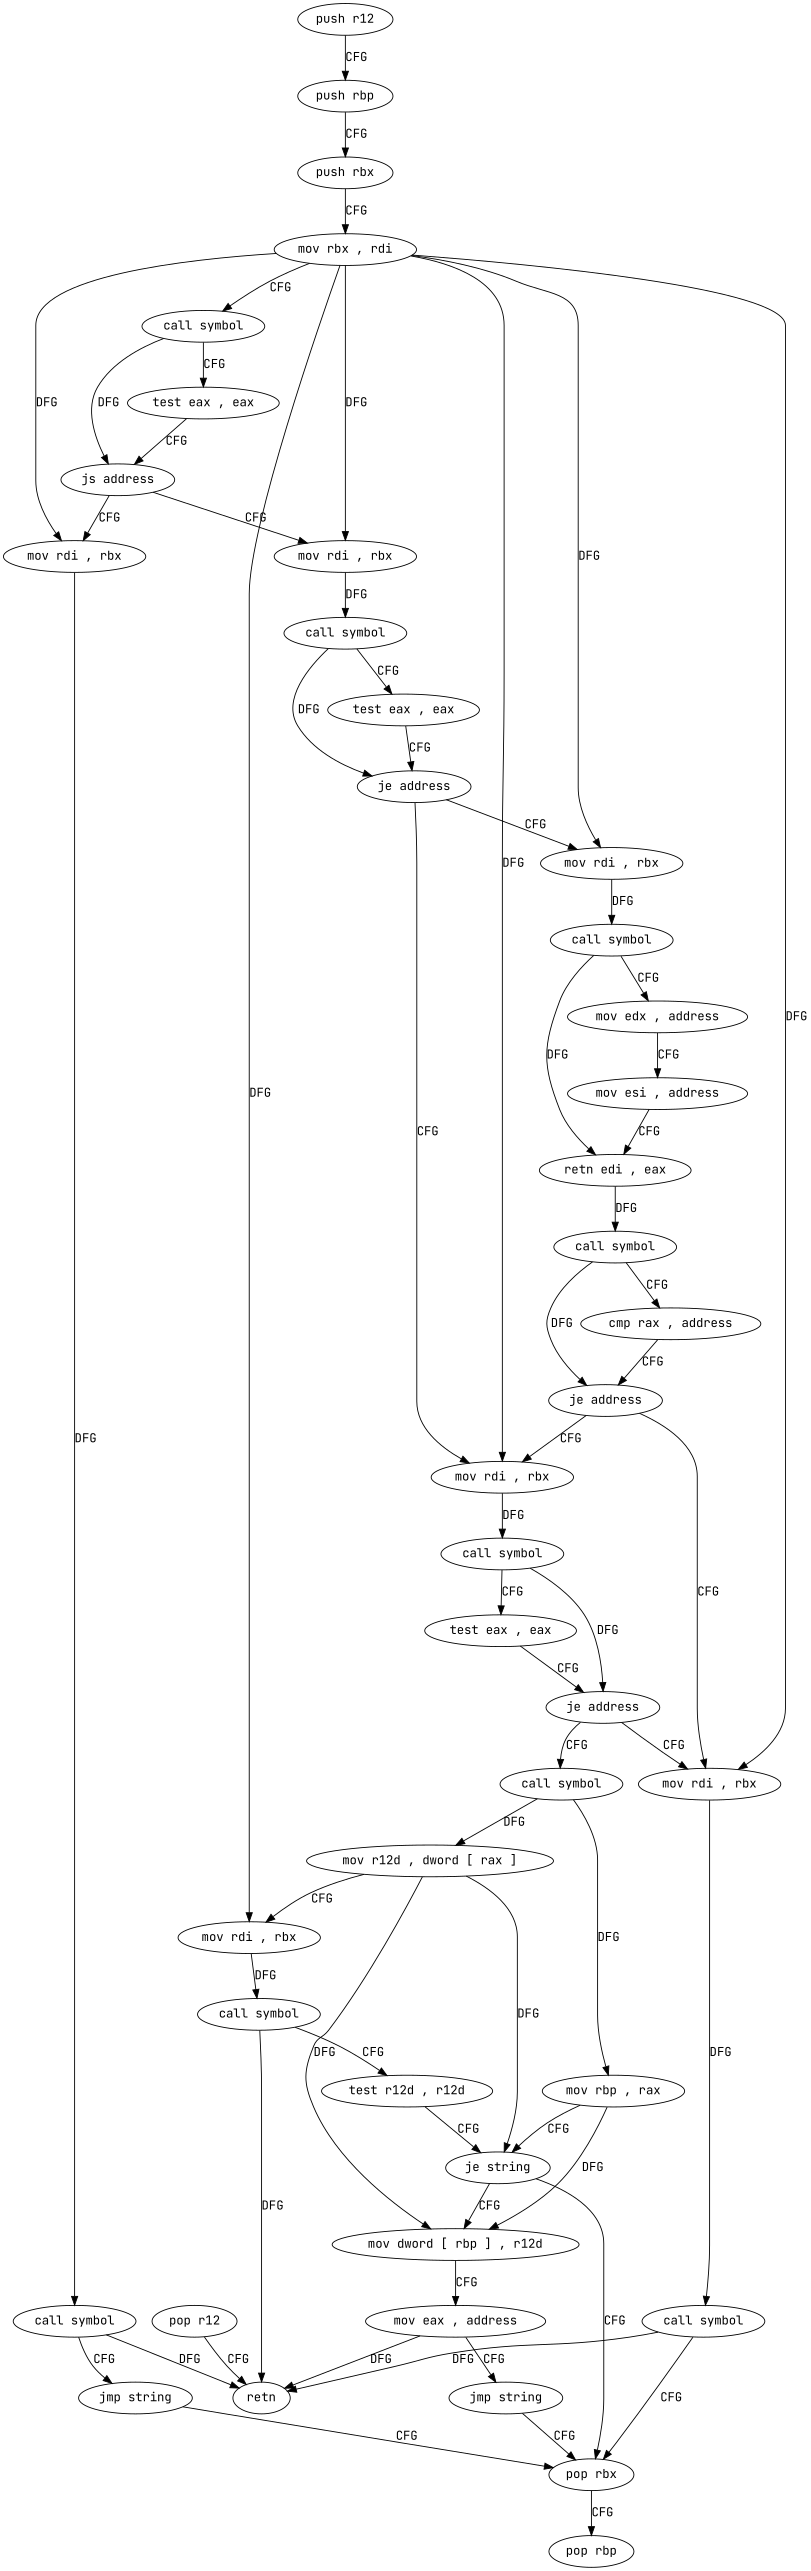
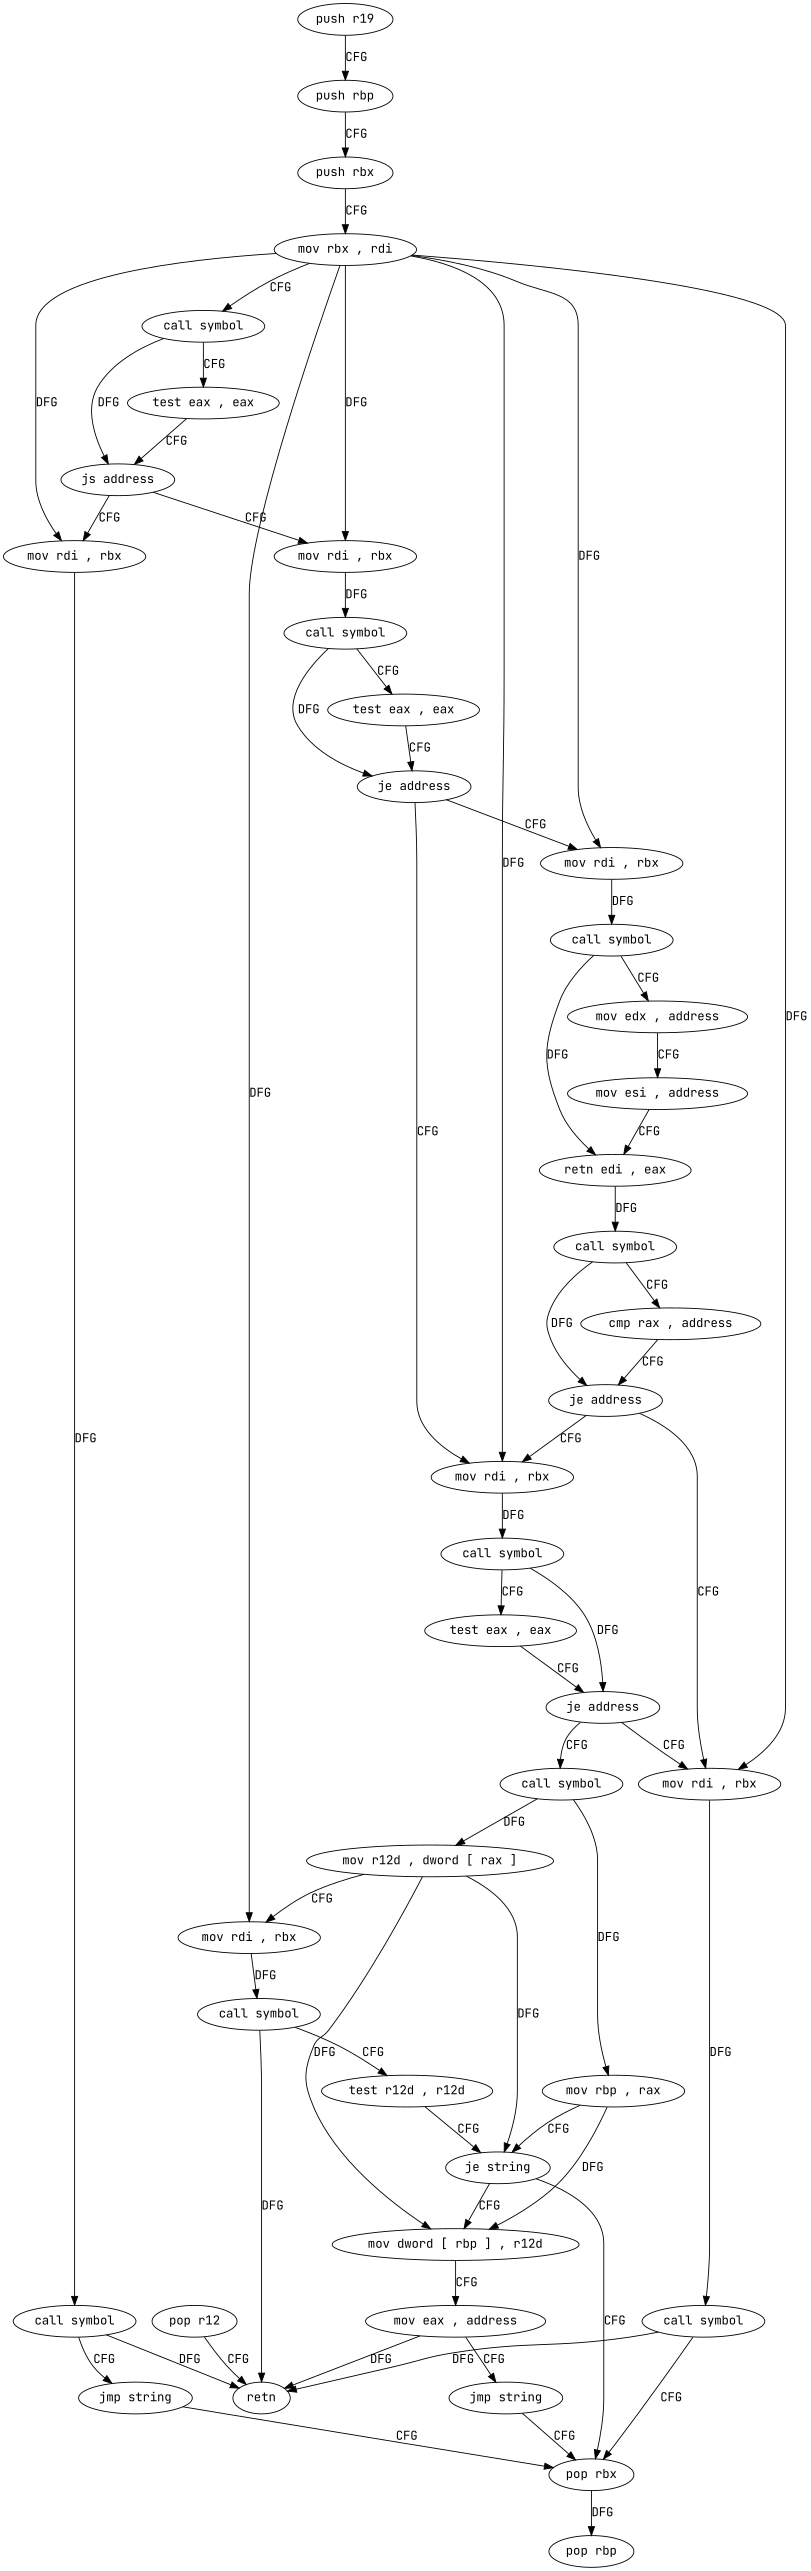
  digraph {
    fontname="JetBrains Mono"
    node [fontname="JetBrains Mono"]
    edge [fontname="JetBrains Mono"]
-   n1 [label="push r12"]
+   n1 [label="push r19"]
    n2 [label="push rbp"]
    n3 [label="push rbx"]
    n4 [label="mov rbx , rdi"]
    n5 [label="call symbol"]
    n6 [label="mov rdi , rbx"]
    n7 [label="mov rdi , rbx"]
    n8 [label="mov rdi , rbx"]
    n9 [label="mov rdi , rbx"]
    n10 [label="mov rdi , rbx"]
    n11 [label="mov rdi , rbx"]
    n12 [label="test eax , eax"]
    n13 [label="js address"]
    n14 [label="call symbol"]
    n15 [label="call symbol"]
    n16 [label="call symbol"]
    n17 [label="call symbol"]
    n18 [label="call symbol"]
    n19 [label="call symbol"]
    n20 [label="jmp string"]
    n21 [label=retn]
    n22 [label="test eax , eax"]
    n23 [label="je address"]
    n24 [label="pop rbx"]
    n25 [label="pop rbp"]
    n26 [label="test eax , eax"]
    n27 [label="je address"]
    n28 [label="mov edx , address"]
    n29 [label="retn edi , eax"]
    n30 [label="pop r12"]
    n31 [label="call symbol"]
    n32 [label="mov rbp , rax"]
    n33 [label="mov r12d , dword [ rax ]"]
    n34 [label="mov dword [ rbp ] , r12d"]
    n35 [label="je string"]
    n36 [label="mov esi , address"]
    n37 [label="call symbol"]
    n38 [label="cmp rax , address"]
    n39 [label="je address"]
    n40 [label="mov eax , address"]
    n41 [label="test r12d , r12d"]
    n42 [label="jmp string"]
    n1 -> n2 [label=CFG]
    n2 -> n3 [label=CFG]
    n3 -> n4 [label=CFG]
    n4 -> n5 [label=CFG]
    n4 -> n6 [label=DFG]
    n4 -> n7 [label=DFG]
    n4 -> n8 [label=DFG]
    n4 -> n9 [label=DFG]
    n4 -> n10 [label=DFG]
    n4 -> n11 [label=DFG]
    n5 -> n12 [label=CFG]
    n5 -> n13 [label=DFG]
    n6 -> n14 [label=DFG]
    n7 -> n15 [label=DFG]
    n8 -> n16 [label=DFG]
    n9 -> n17 [label=DFG]
    n10 -> n18 [label=DFG]
    n11 -> n19 [label=DFG]
    n12 -> n13 [label=CFG]
    n13 -> n6 [label=CFG]
    n13 -> n7 [label=CFG]
    n14 -> n20 [label=CFG]
    n14 -> n21 [label=DFG]
    n15 -> n22 [label=CFG]
    n15 -> n23 [label=DFG]
    n16 -> n26 [label=CFG]
    n16 -> n27 [label=DFG]
    n17 -> n28 [label=CFG]
    n17 -> n29 [label=DFG]
    n18 -> n21 [label=DFG]
    n18 -> n24 [label=CFG]
    n19 -> n21 [label=DFG]
    n19 -> n41 [label=CFG]
    n20 -> n24 [label=CFG]
    n22 -> n23 [label=CFG]
    n23 -> n8 [label=CFG]
    n23 -> n9 [label=CFG]
-   n24 -> n25 [label=CFG]
+   n24 -> n25 [label=DFG]
    n26 -> n27 [label=CFG]
    n27 -> n10 [label=CFG]
    n27 -> n31 [label=CFG]
    n28 -> n36 [label=CFG]
    n29 -> n37 [label=DFG]
    n30 -> n21 [label=CFG]
    n31 -> n32 [label=DFG]
    n31 -> n33 [label=DFG]
    n32 -> n34 [label=DFG]
    n32 -> n35 [label=CFG]
    n33 -> n11 [label=CFG]
    n33 -> n34 [label=DFG]
    n33 -> n35 [label=DFG]
    n34 -> n40 [label=CFG]
    n35 -> n24 [label=CFG]
    n35 -> n34 [label=CFG]
    n36 -> n29 [label=CFG]
    n37 -> n38 [label=CFG]
    n37 -> n39 [label=DFG]
    n38 -> n39 [label=CFG]
    n39 -> n8 [label=CFG]
    n39 -> n10 [label=CFG]
    n40 -> n21 [label=DFG]
    n40 -> n42 [label=CFG]
    n41 -> n35 [label=CFG]
    n42 -> n24 [label=CFG]
  }
